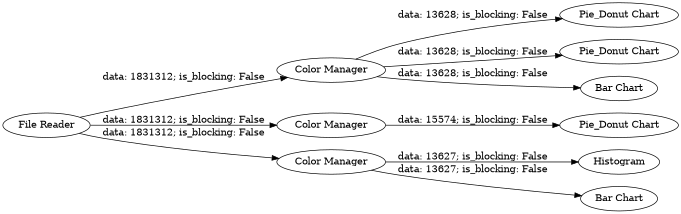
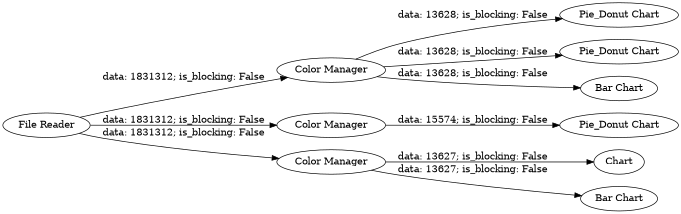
  digraph {
    rankdir=LR
    n1 [label="Pie_Donut Chart"]
    n2 [label="Pie_Donut Chart"]
-   n3 [label=Histogram]
+   n3 [label=Chart]
    n4 [label="Pie_Donut Chart"]
    n5 [label="Bar Chart"]
    n6 [label="Color Manager"]
    n7 [label="Bar Chart"]
    n8 [label="Color Manager"]
    n9 [label="Color Manager"]
    n10 [label="File Reader"]
    n6 -> n1 [label="data: 13628; is_blocking: False"]
    n6 -> n2 [label="data: 13628; is_blocking: False"]
    n6 -> n5 [label="data: 13628; is_blocking: False"]
    n8 -> n4 [label="data: 15574; is_blocking: False"]
    n9 -> n3 [label="data: 13627; is_blocking: False"]
    n9 -> n7 [label="data: 13627; is_blocking: False"]
    n10 -> n6 [label="data: 1831312; is_blocking: False"]
    n10 -> n8 [label="data: 1831312; is_blocking: False"]
    n10 -> n9 [label="data: 1831312; is_blocking: False"]
  }
